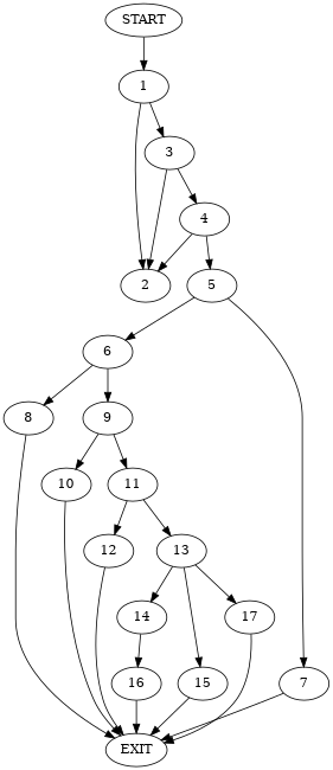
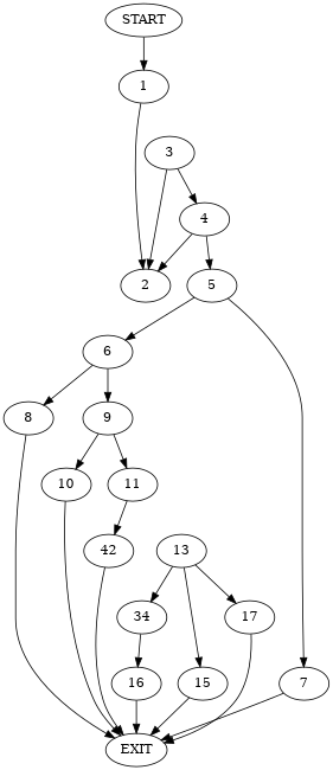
  digraph {
    n1 [label=START]
    1
    2
    3
    n5 [label=EXIT]
    4
    5
    6
    7
    8
    9
    10
    11
-   12
+   12 [label=42]
    13
-   14
+   14 [label=34]
    15
    17
    16
    n1 -> 1
    1 -> 2
-   1 -> 3
    3 -> 2
    3 -> 4
    4 -> 2
    4 -> 5
    5 -> 6
    5 -> 7
    6 -> 8
    6 -> 9
    7 -> n5
    8 -> n5
    9 -> 10
    9 -> 11
    10 -> n5
    11 -> 12
-   11 -> 13
    12 -> n5
    13 -> 14
    13 -> 15
    13 -> 17
    14 -> 16
    15 -> n5
    17 -> n5
    16 -> n5
  }
